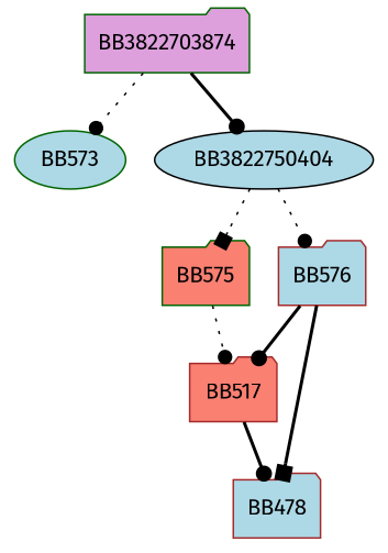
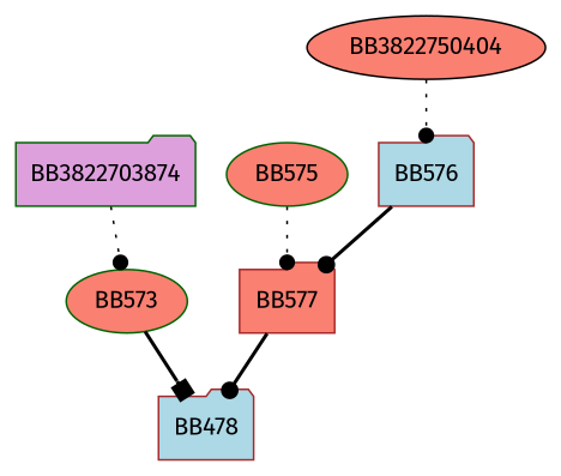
  digraph {
    fontname="Fira Sans"
    node [color=darkgreen fillcolor=lightblue fontname="Fira Sans" shape=folder style=filled]
    edge [arrowhead=dot fontname="Fira Sans" style=dotted]
    BB3822703874 [fillcolor=plum]
-   BB573 [shape=ellipse]
-   BB3822750404 [color=black shape=ellipse]
+   BB573 [fillcolor=salmon shape=ellipse]
+   BB3822750404 [color=black fillcolor=salmon shape=ellipse]
    n4 [color=brown label=BB478]
-   BB575 [fillcolor=salmon]
+   BB575 [fillcolor=salmon shape=ellipse]
    BB576 [color=brown]
-   BB577 [color=brown fillcolor=salmon label=BB517]
+   BB577 [color=brown fillcolor=salmon]
    BB3822703874 -> BB573
-   BB3822703874 -> BB3822750404 [style=bold]
-   BB576 -> n4 [arrowhead=box style=bold]
-   BB3822750404 -> BB575 [arrowhead=box]
+   BB573 -> n4 [arrowhead=box style=bold]
    BB3822750404 -> BB576
    BB575 -> BB577
    BB576 -> BB577 [style=bold]
    BB577 -> n4 [style=bold]
  }
